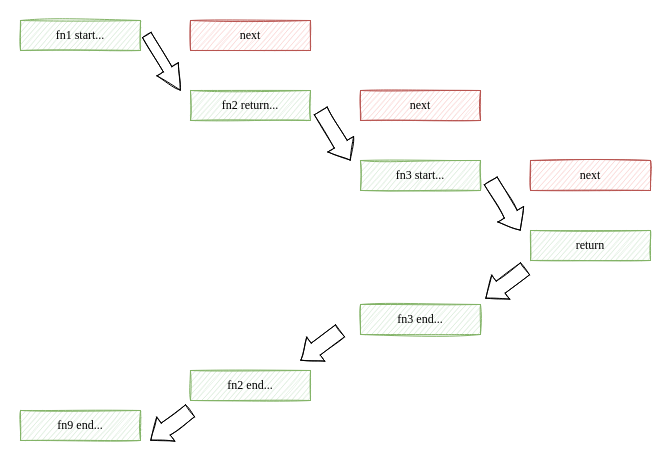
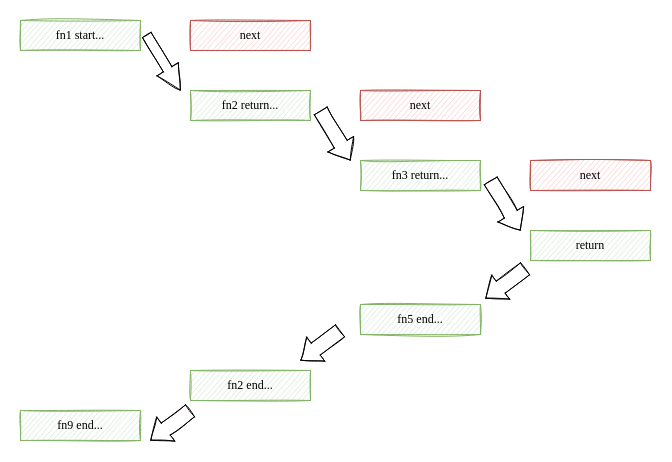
  <mxCell id="0" />
  <mxCell id="1" parent="0" />
  <mxCell id="2" value="fn1 start..." style="rounded=0;whiteSpace=wrap;html=1;fontFamily=Comic Sans MS;sketch=1;fillColor=#d5e8d4;strokeColor=#82b366;" vertex="1" parent="1"><mxGeometry x="20" y="20" width="120" height="30" as="geometry" /></mxCell>
  <mxCell id="3" value="fn2 return..." style="rounded=0;whiteSpace=wrap;html=1;fontFamily=Comic Sans MS;sketch=1;fillColor=#d5e8d4;strokeColor=#82b366;" vertex="1" parent="1"><mxGeometry x="190" y="90" width="120" height="30" as="geometry" /></mxCell>
  <mxCell id="4" value="next" style="rounded=0;whiteSpace=wrap;html=1;fontFamily=Comic Sans MS;sketch=1;fillColor=#f8cecc;strokeColor=#b85450;" vertex="1" parent="1"><mxGeometry x="190" y="20" width="120" height="30" as="geometry" /></mxCell>
  <mxCell id="5" value="next" style="rounded=0;whiteSpace=wrap;html=1;fontFamily=Comic Sans MS;sketch=1;fillColor=#f8cecc;strokeColor=#b85450;" vertex="1" parent="1"><mxGeometry x="360" y="90" width="120" height="30" as="geometry" /></mxCell>
- <mxCell id="6" value="fn3 start..." style="rounded=0;whiteSpace=wrap;html=1;fontFamily=Comic Sans MS;sketch=1;fillColor=#d5e8d4;strokeColor=#82b366;" vertex="1" parent="1"><mxGeometry x="360" y="160" width="120" height="30" as="geometry" /></mxCell>
+ <mxCell id="6" value="fn3 return..." style="rounded=0;whiteSpace=wrap;html=1;fontFamily=Comic Sans MS;sketch=1;fillColor=#d5e8d4;strokeColor=#82b366;" vertex="1" parent="1"><mxGeometry x="360" y="160" width="120" height="30" as="geometry" /></mxCell>
  <mxCell id="7" value="next" style="rounded=0;whiteSpace=wrap;html=1;fontFamily=Comic Sans MS;sketch=1;fillColor=#f8cecc;strokeColor=#b85450;" vertex="1" parent="1"><mxGeometry x="530" y="160" width="120" height="30" as="geometry" /></mxCell>
  <mxCell id="8" value="return" style="rounded=0;whiteSpace=wrap;html=1;fontFamily=Comic Sans MS;sketch=1;fillColor=#d5e8d4;strokeColor=#82b366;" vertex="1" parent="1"><mxGeometry x="530" y="230" width="120" height="30" as="geometry" /></mxCell>
- <mxCell id="9" value="fn3 end..." style="rounded=0;whiteSpace=wrap;html=1;fontFamily=Comic Sans MS;sketch=1;fillColor=#d5e8d4;strokeColor=#82b366;" vertex="1" parent="1"><mxGeometry x="360" y="304" width="120" height="30" as="geometry" /></mxCell>
+ <mxCell id="9" value="fn5 end..." style="rounded=0;whiteSpace=wrap;html=1;fontFamily=Comic Sans MS;sketch=1;fillColor=#d5e8d4;strokeColor=#82b366;" vertex="1" parent="1"><mxGeometry x="360" y="304" width="120" height="30" as="geometry" /></mxCell>
  <mxCell id="10" value="fn2 end..." style="rounded=0;whiteSpace=wrap;html=1;fontFamily=Comic Sans MS;sketch=1;fillColor=#d5e8d4;strokeColor=#82b366;" vertex="1" parent="1"><mxGeometry x="190" y="370" width="120" height="30" as="geometry" /></mxCell>
  <mxCell id="11" value="fn9 end..." style="rounded=0;whiteSpace=wrap;html=1;fontFamily=Comic Sans MS;sketch=1;fillColor=#d5e8d4;strokeColor=#82b366;" vertex="1" parent="1"><mxGeometry x="20" y="410" width="120" height="30" as="geometry" /></mxCell>
  <mxCell id="12" value="" style="shape=flexArrow;endArrow=classic;html=1;rounded=0;sketch=1;fontFamily=Comic Sans MS;curved=1;endWidth=14;endSize=7.77;" edge="1" parent="1"><mxGeometry width="50" height="50" relative="1" as="geometry"><mxPoint x="146" y="34" as="sourcePoint" /><mxPoint x="180" y="90" as="targetPoint" /></mxGeometry></mxCell>
  <mxCell id="13" value="" style="shape=flexArrow;endArrow=classic;html=1;rounded=0;sketch=1;fontFamily=Comic Sans MS;curved=1;endWidth=14;endSize=5.83;width=15;" edge="1" parent="1"><mxGeometry width="50" height="50" relative="1" as="geometry"><mxPoint x="320" y="110" as="sourcePoint" /><mxPoint x="350" y="160" as="targetPoint" /></mxGeometry></mxCell>
  <mxCell id="14" value="" style="shape=flexArrow;endArrow=classic;html=1;rounded=0;sketch=1;fontFamily=Comic Sans MS;curved=1;endWidth=14;endSize=5.83;width=15;" edge="1" parent="1"><mxGeometry width="50" height="50" relative="1" as="geometry"><mxPoint x="490" y="180" as="sourcePoint" /><mxPoint x="520" y="230" as="targetPoint" /></mxGeometry></mxCell>
  <mxCell id="15" value="" style="shape=flexArrow;endArrow=classic;html=1;rounded=0;sketch=1;fontFamily=Comic Sans MS;curved=1;endWidth=14;endSize=5.83;width=15;exitX=0;exitY=1;exitDx=0;exitDy=0;" edge="1" parent="1"><mxGeometry width="50" height="50" relative="1" as="geometry"><mxPoint x="525" y="268" as="sourcePoint" /><mxPoint x="485" y="298" as="targetPoint" /></mxGeometry></mxCell>
  <mxCell id="16" value="" style="shape=flexArrow;endArrow=classic;html=1;rounded=0;sketch=1;fontFamily=Comic Sans MS;curved=1;endWidth=14;endSize=5.83;width=15;exitX=0;exitY=1;exitDx=0;exitDy=0;" edge="1" parent="1"><mxGeometry width="50" height="50" relative="1" as="geometry"><mxPoint x="340" y="330" as="sourcePoint" /><mxPoint x="300" y="360" as="targetPoint" /></mxGeometry></mxCell>
  <mxCell id="17" value="" style="shape=flexArrow;endArrow=classic;html=1;rounded=0;sketch=1;fontFamily=Comic Sans MS;curved=1;endWidth=14;endSize=5.83;width=15;exitX=0;exitY=1;exitDx=0;exitDy=0;" edge="1" parent="1"><mxGeometry width="50" height="50" relative="1" as="geometry"><mxPoint x="190" y="410" as="sourcePoint" /><mxPoint x="150" y="440" as="targetPoint" /></mxGeometry></mxCell>
